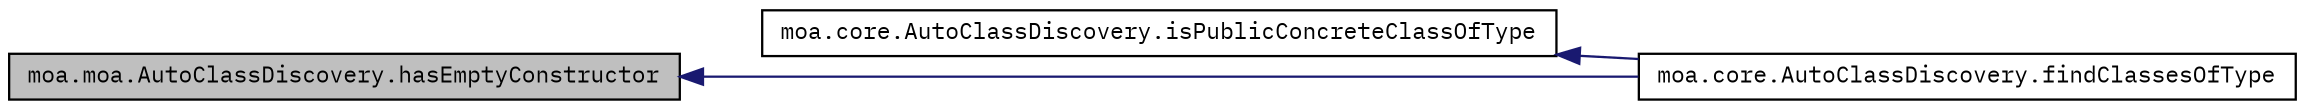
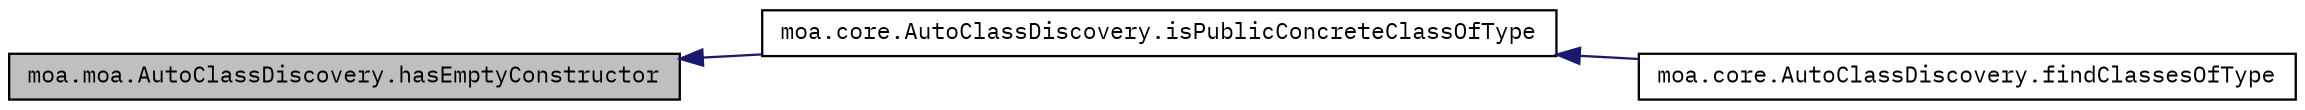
  digraph {
    fontname="IBM Plex Mono"
    rankdir=LR
    node [color=black fillcolor=white fontname="IBM Plex Mono" fontsize=10 shape=record style=filled]
    edge [color=midnightblue dir=back fontname="IBM Plex Mono" fontsize=10 labelfontname=Helvetica labelfontsize=10 style=solid]
    n1 [fillcolor=grey75 fontcolor=black height=0.2 label="moa.moa.AutoClassDiscovery.hasEmptyConstructor" width=0.4]
    n2 [height=0.2 label="moa.core.AutoClassDiscovery.isPublicConcreteClassOfType" width=0.4]
    n3 [height=0.2 label="moa.core.AutoClassDiscovery.findClassesOfType" width=0.4]
-   n1 -> n3
+   n1 -> n2
    n2 -> n3
  }
